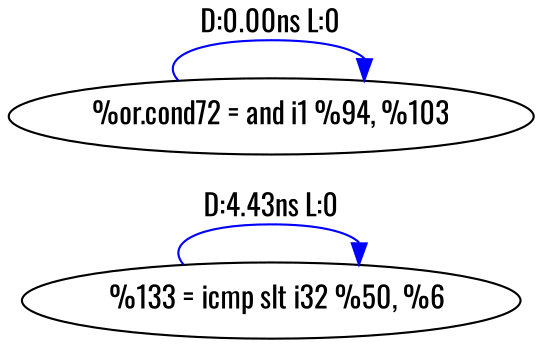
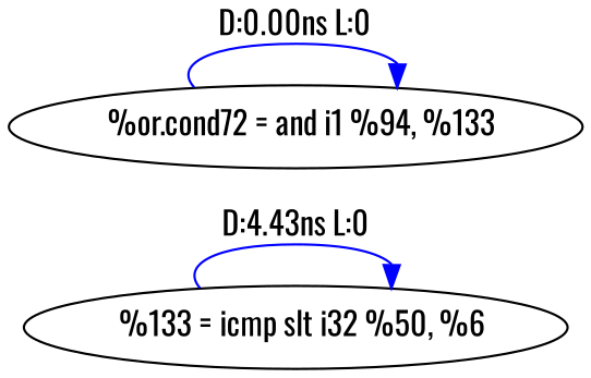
  digraph {
    rankdir=LR
    fontname=Oswald
    node [fontname=Oswald]
    edge [color=blue fontname=Oswald]
    n1 [label="  %133 = icmp slt i32 %50, %6"]
-   n2 [label="%or.cond72 = and i1 %94, %103"]
+   n2 [label="  %or.cond72 = and i1 %94, %133"]
    n1 -> n1 [label="D:4.43ns L:0"]
    n2 -> n2 [label="D:0.00ns L:0"]
  }
